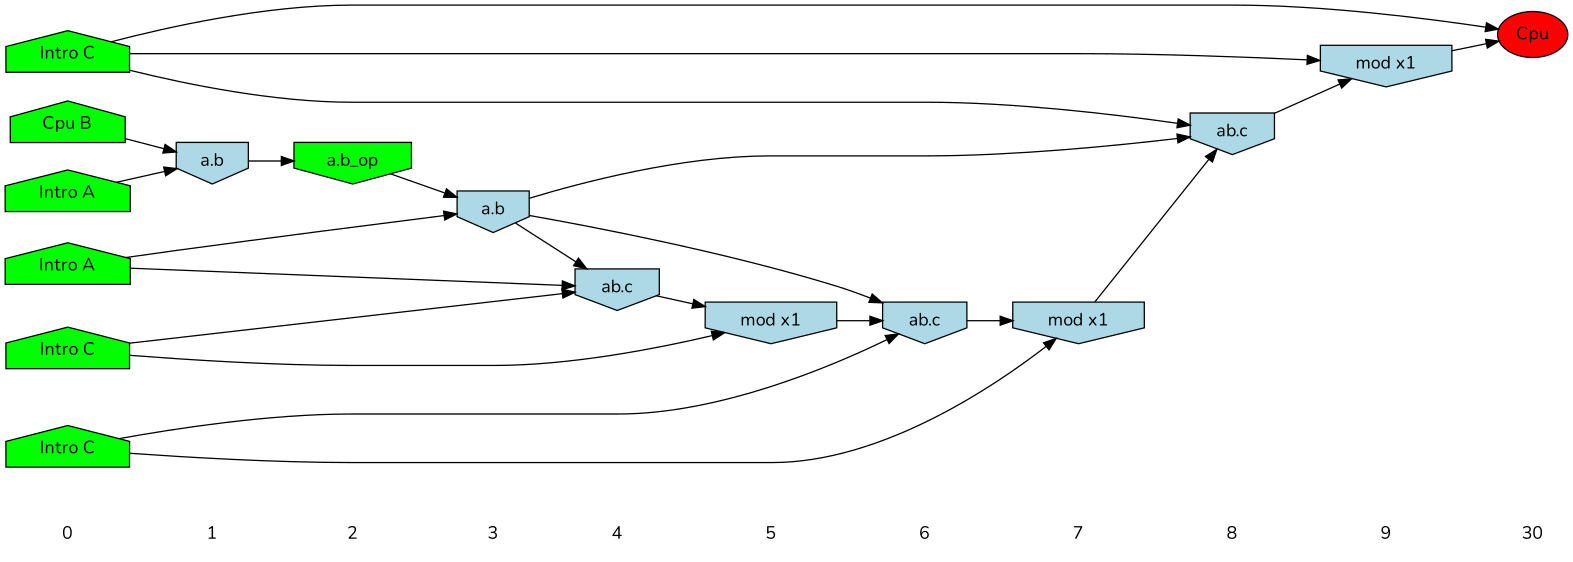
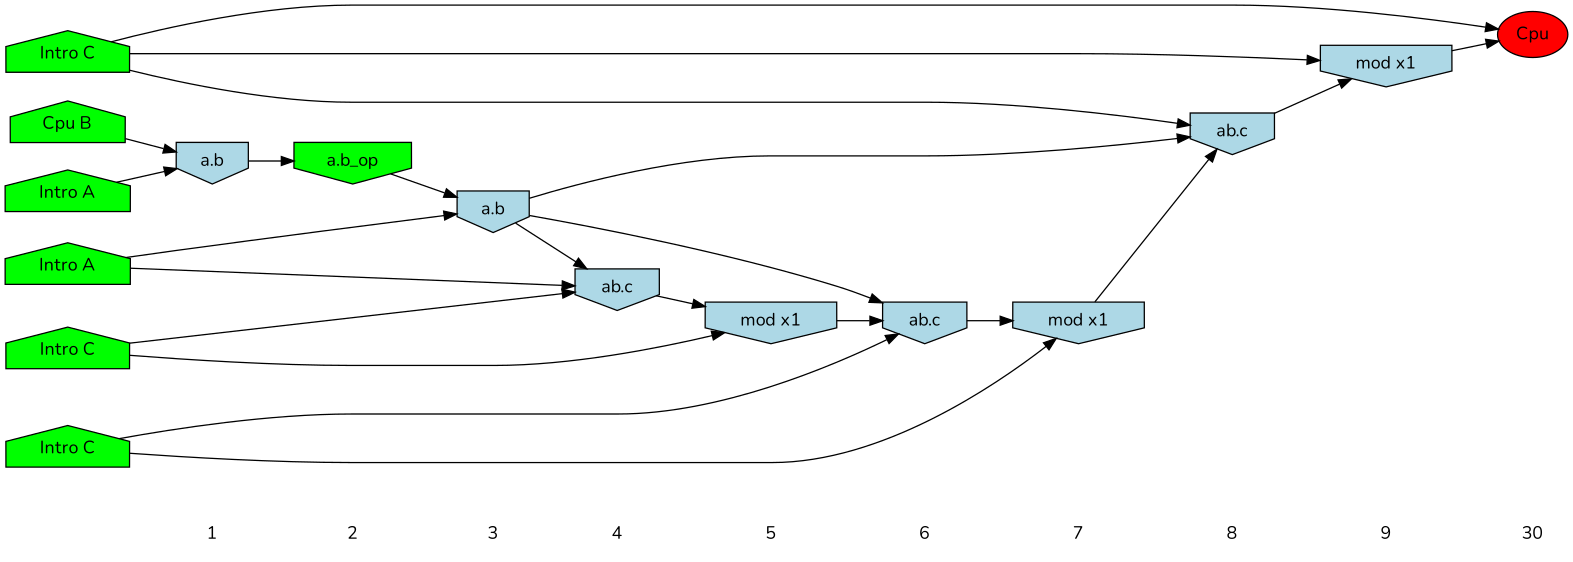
  digraph {
    fontname=Nunito
    rankdir=LR
    ranksep=.5
    node [fontname=Nunito shape=plaintext style=filled]
    edge [fontname=Nunito]
-   0 [style=""]
    n2 [fillcolor=green label="Cpu B" shape=house]
    n3 [fillcolor=green label="Intro A" shape=house]
    n4 [fillcolor=green label="Intro A" shape=house]
    n5 [fillcolor=green label="Intro C" shape=house]
    n6 [fillcolor=green label="Intro C" shape=house]
    n7 [fillcolor=green label="Intro C" shape=house]
    1 [style=""]
    n9 [fillcolor=lightblue label="a.b" shape=invhouse]
    2 [style=""]
    n11 [fillcolor=green label="a.b_op" shape=invhouse]
    3 [style=""]
    n13 [fillcolor=lightblue label="a.b" shape=invhouse]
    4 [style=""]
    n15 [fillcolor=lightblue label="ab.c" shape=invhouse]
    5 [style=""]
    n17 [fillcolor=lightblue label="mod x1" shape=invhouse]
    6 [style=""]
    n19 [fillcolor=lightblue label="ab.c" shape=invhouse]
    7 [style=""]
    n21 [fillcolor=lightblue label="mod x1" shape=invhouse]
    8 [style=""]
    n23 [fillcolor=lightblue label="ab.c" shape=invhouse]
    9 [style=""]
    n25 [fillcolor=lightblue label="mod x1" shape=invhouse]
    n26 [label=30 style=""]
    n27 [fillcolor=red label=Cpu shape=""]
    subgraph sub_1 {
      rank=same
-     0
      n2
      n3
      n4
      n5
      n6
      n7
    }
    subgraph sub_2 {
      rank=same
      1
      n9
    }
    subgraph sub_3 {
      rank=same
      2
      n11
    }
    subgraph sub_4 {
      rank=same
      3
      n13
    }
    subgraph sub_5 {
      rank=same
      4
      n15
    }
    subgraph sub_6 {
      rank=same
      5
      n17
    }
    subgraph sub_7 {
      rank=same
      6
      n19
    }
    subgraph sub_8 {
      rank=same
      7
      n21
    }
    subgraph sub_9 {
      rank=same
      8
      n23
    }
    subgraph sub_10 {
      rank=same
      9
      n25
    }
    subgraph sub_11 {
      rank=same
      n26
      n27
    }
-   0 -> 1 [style=invis]
    n2 -> n9
    n3 -> n13
    n3 -> n15
    n4 -> n9
    n5 -> n19
    n5 -> n21
    n6 -> n23
    n6 -> n25
    n6 -> n27
    n7 -> n15
    n7 -> n17
    1 -> 2 [style=invis]
    n9 -> n11
    2 -> 3 [style=invis]
    n11 -> n13
    3 -> 4 [style=invis]
    n13 -> n15
    n13 -> n19
    n13 -> n23
    4 -> 5 [style=invis]
    n15 -> n17
    5 -> 6 [style=invis]
    n17 -> n19
    6 -> 7 [style=invis]
    n19 -> n21
    7 -> 8 [style=invis]
    n21 -> n23
    8 -> 9 [style=invis]
    n23 -> n25
    9 -> n26 [style=invis]
    n25 -> n27
  }
